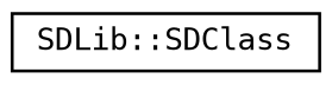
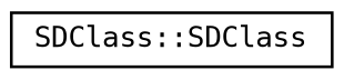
  digraph {
    rankdir=LR
    fontname="DejaVu Sans Mono"
-   n1 [color=black fillcolor=white fontname="DejaVu Sans Mono" fontsize=10 height=0.2 label="SDLib::SDClass" shape=record style=filled width=0.4]
+   n1 [color=black fillcolor=white fontname="DejaVu Sans Mono" fontsize=10 height=0.2 label="SDClass::SDClass" shape=record style=filled width=0.4]
  }
